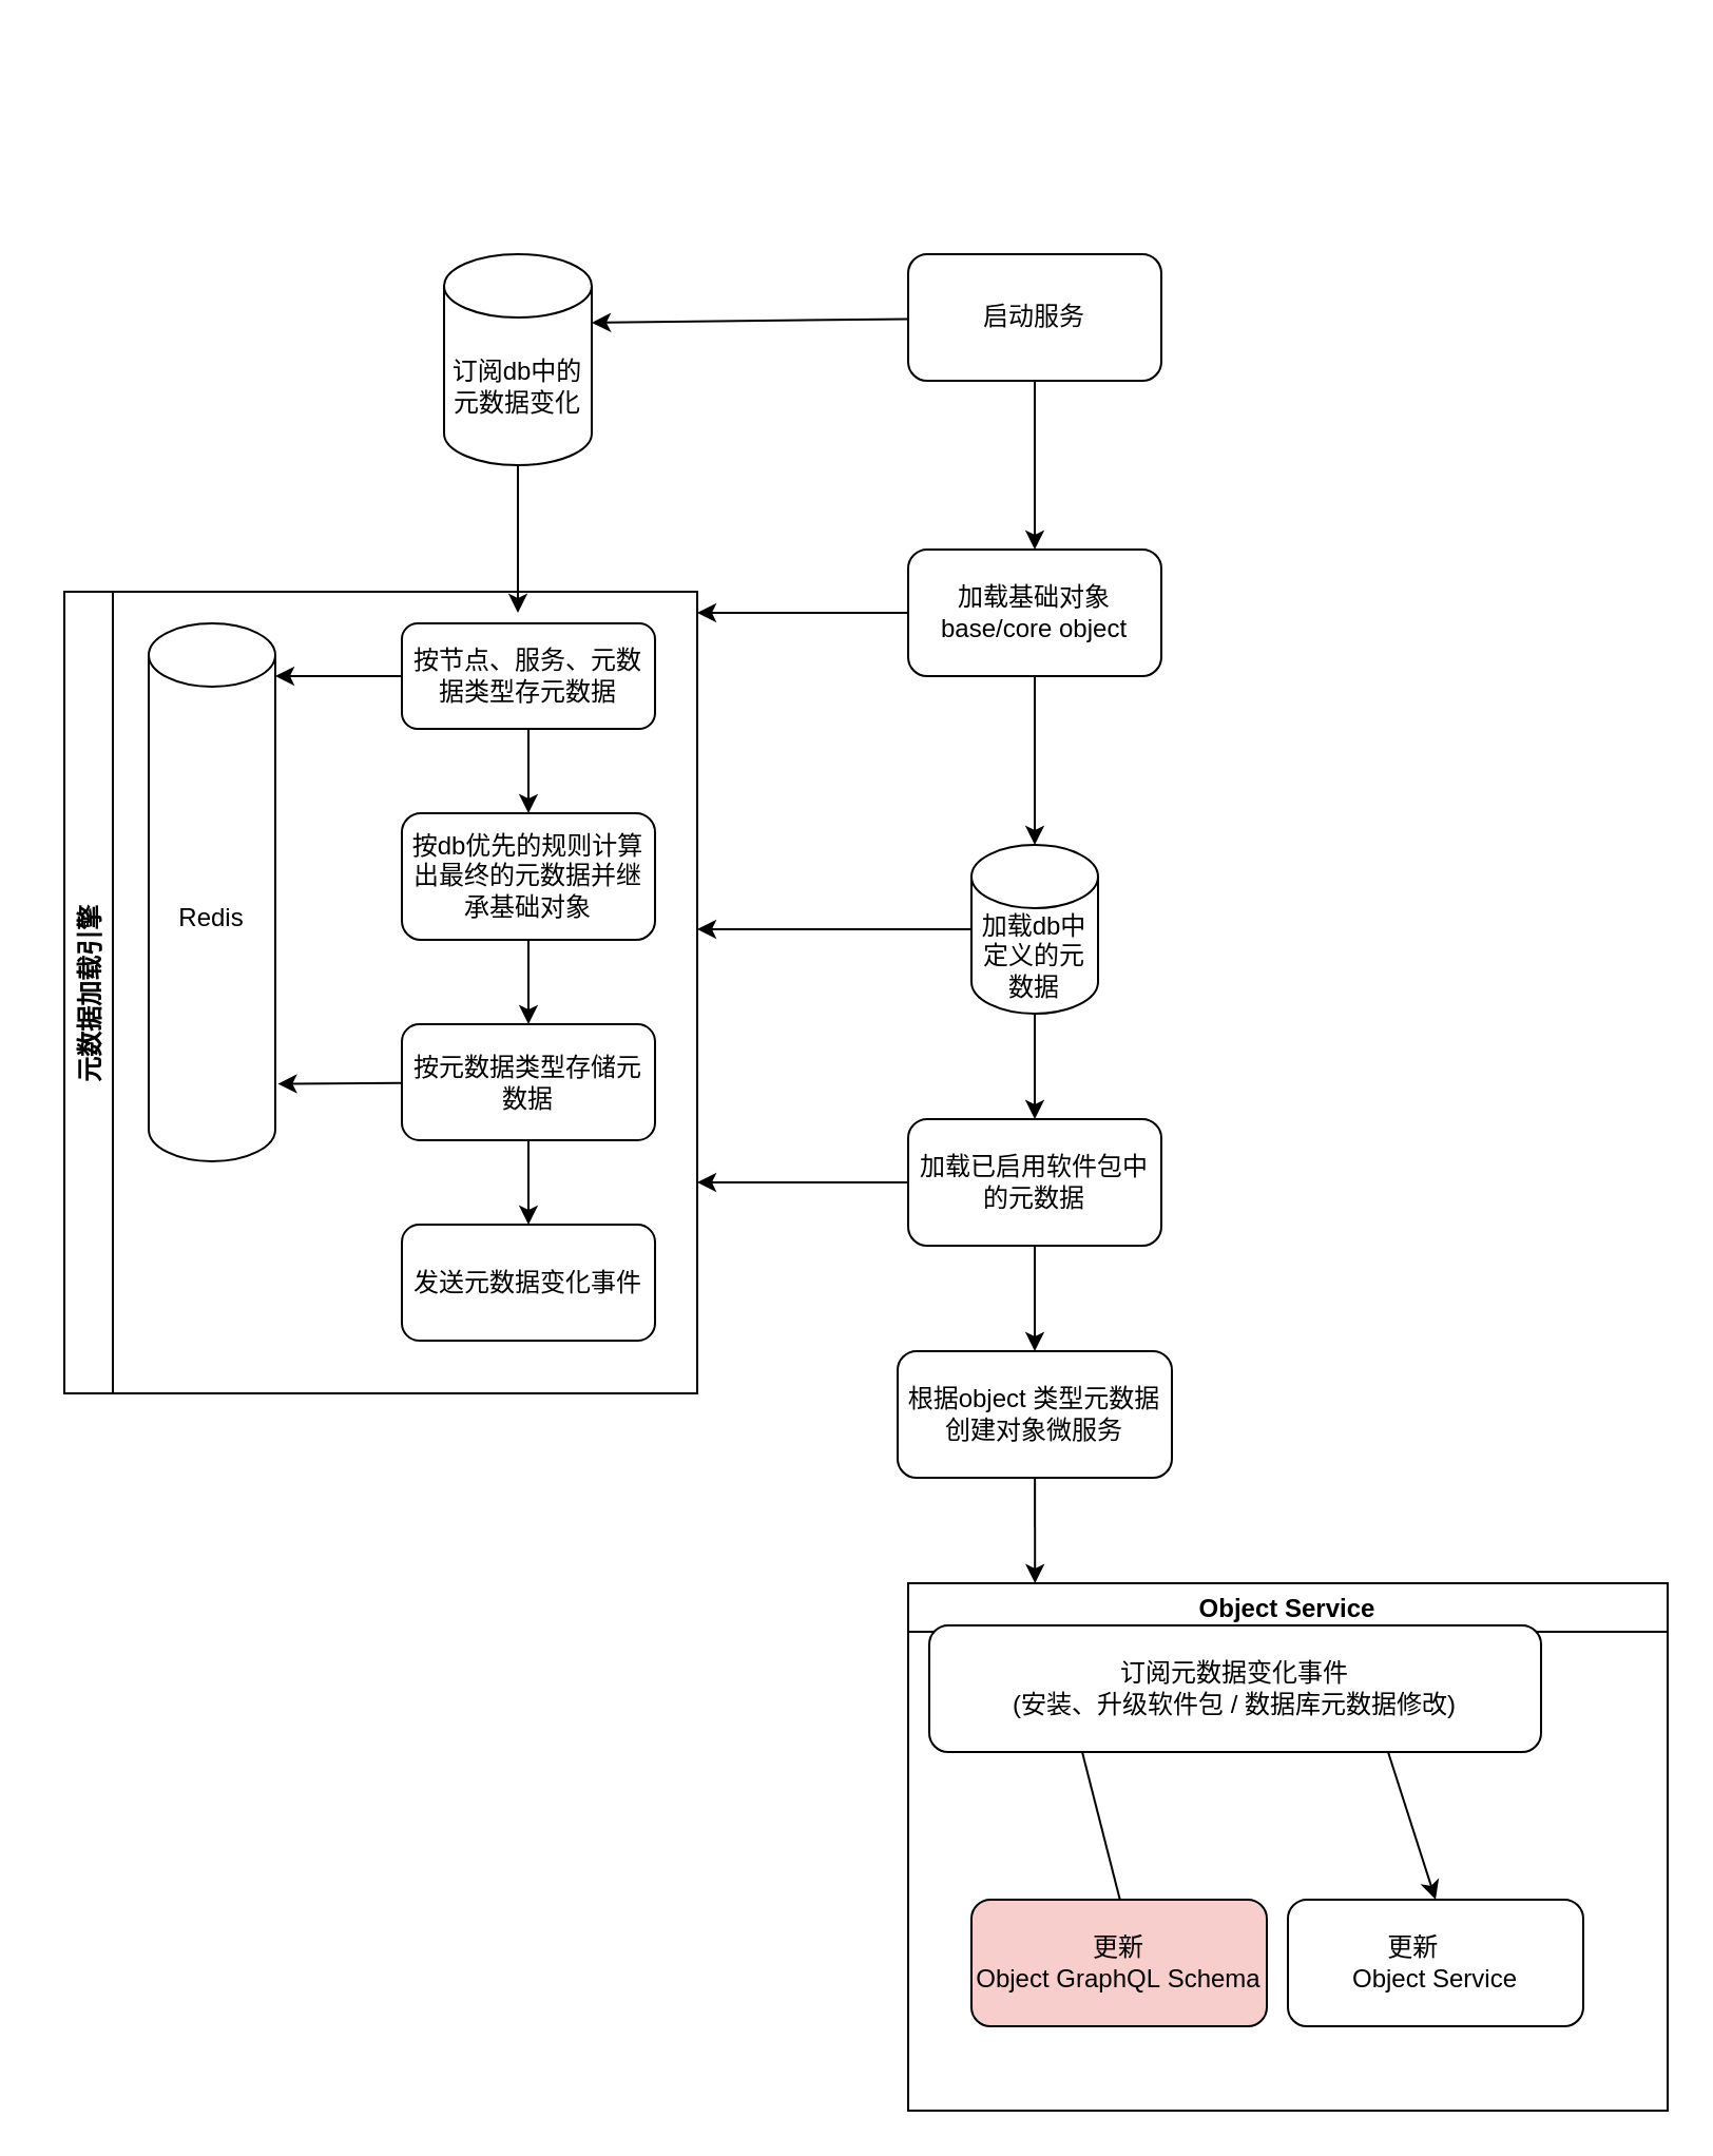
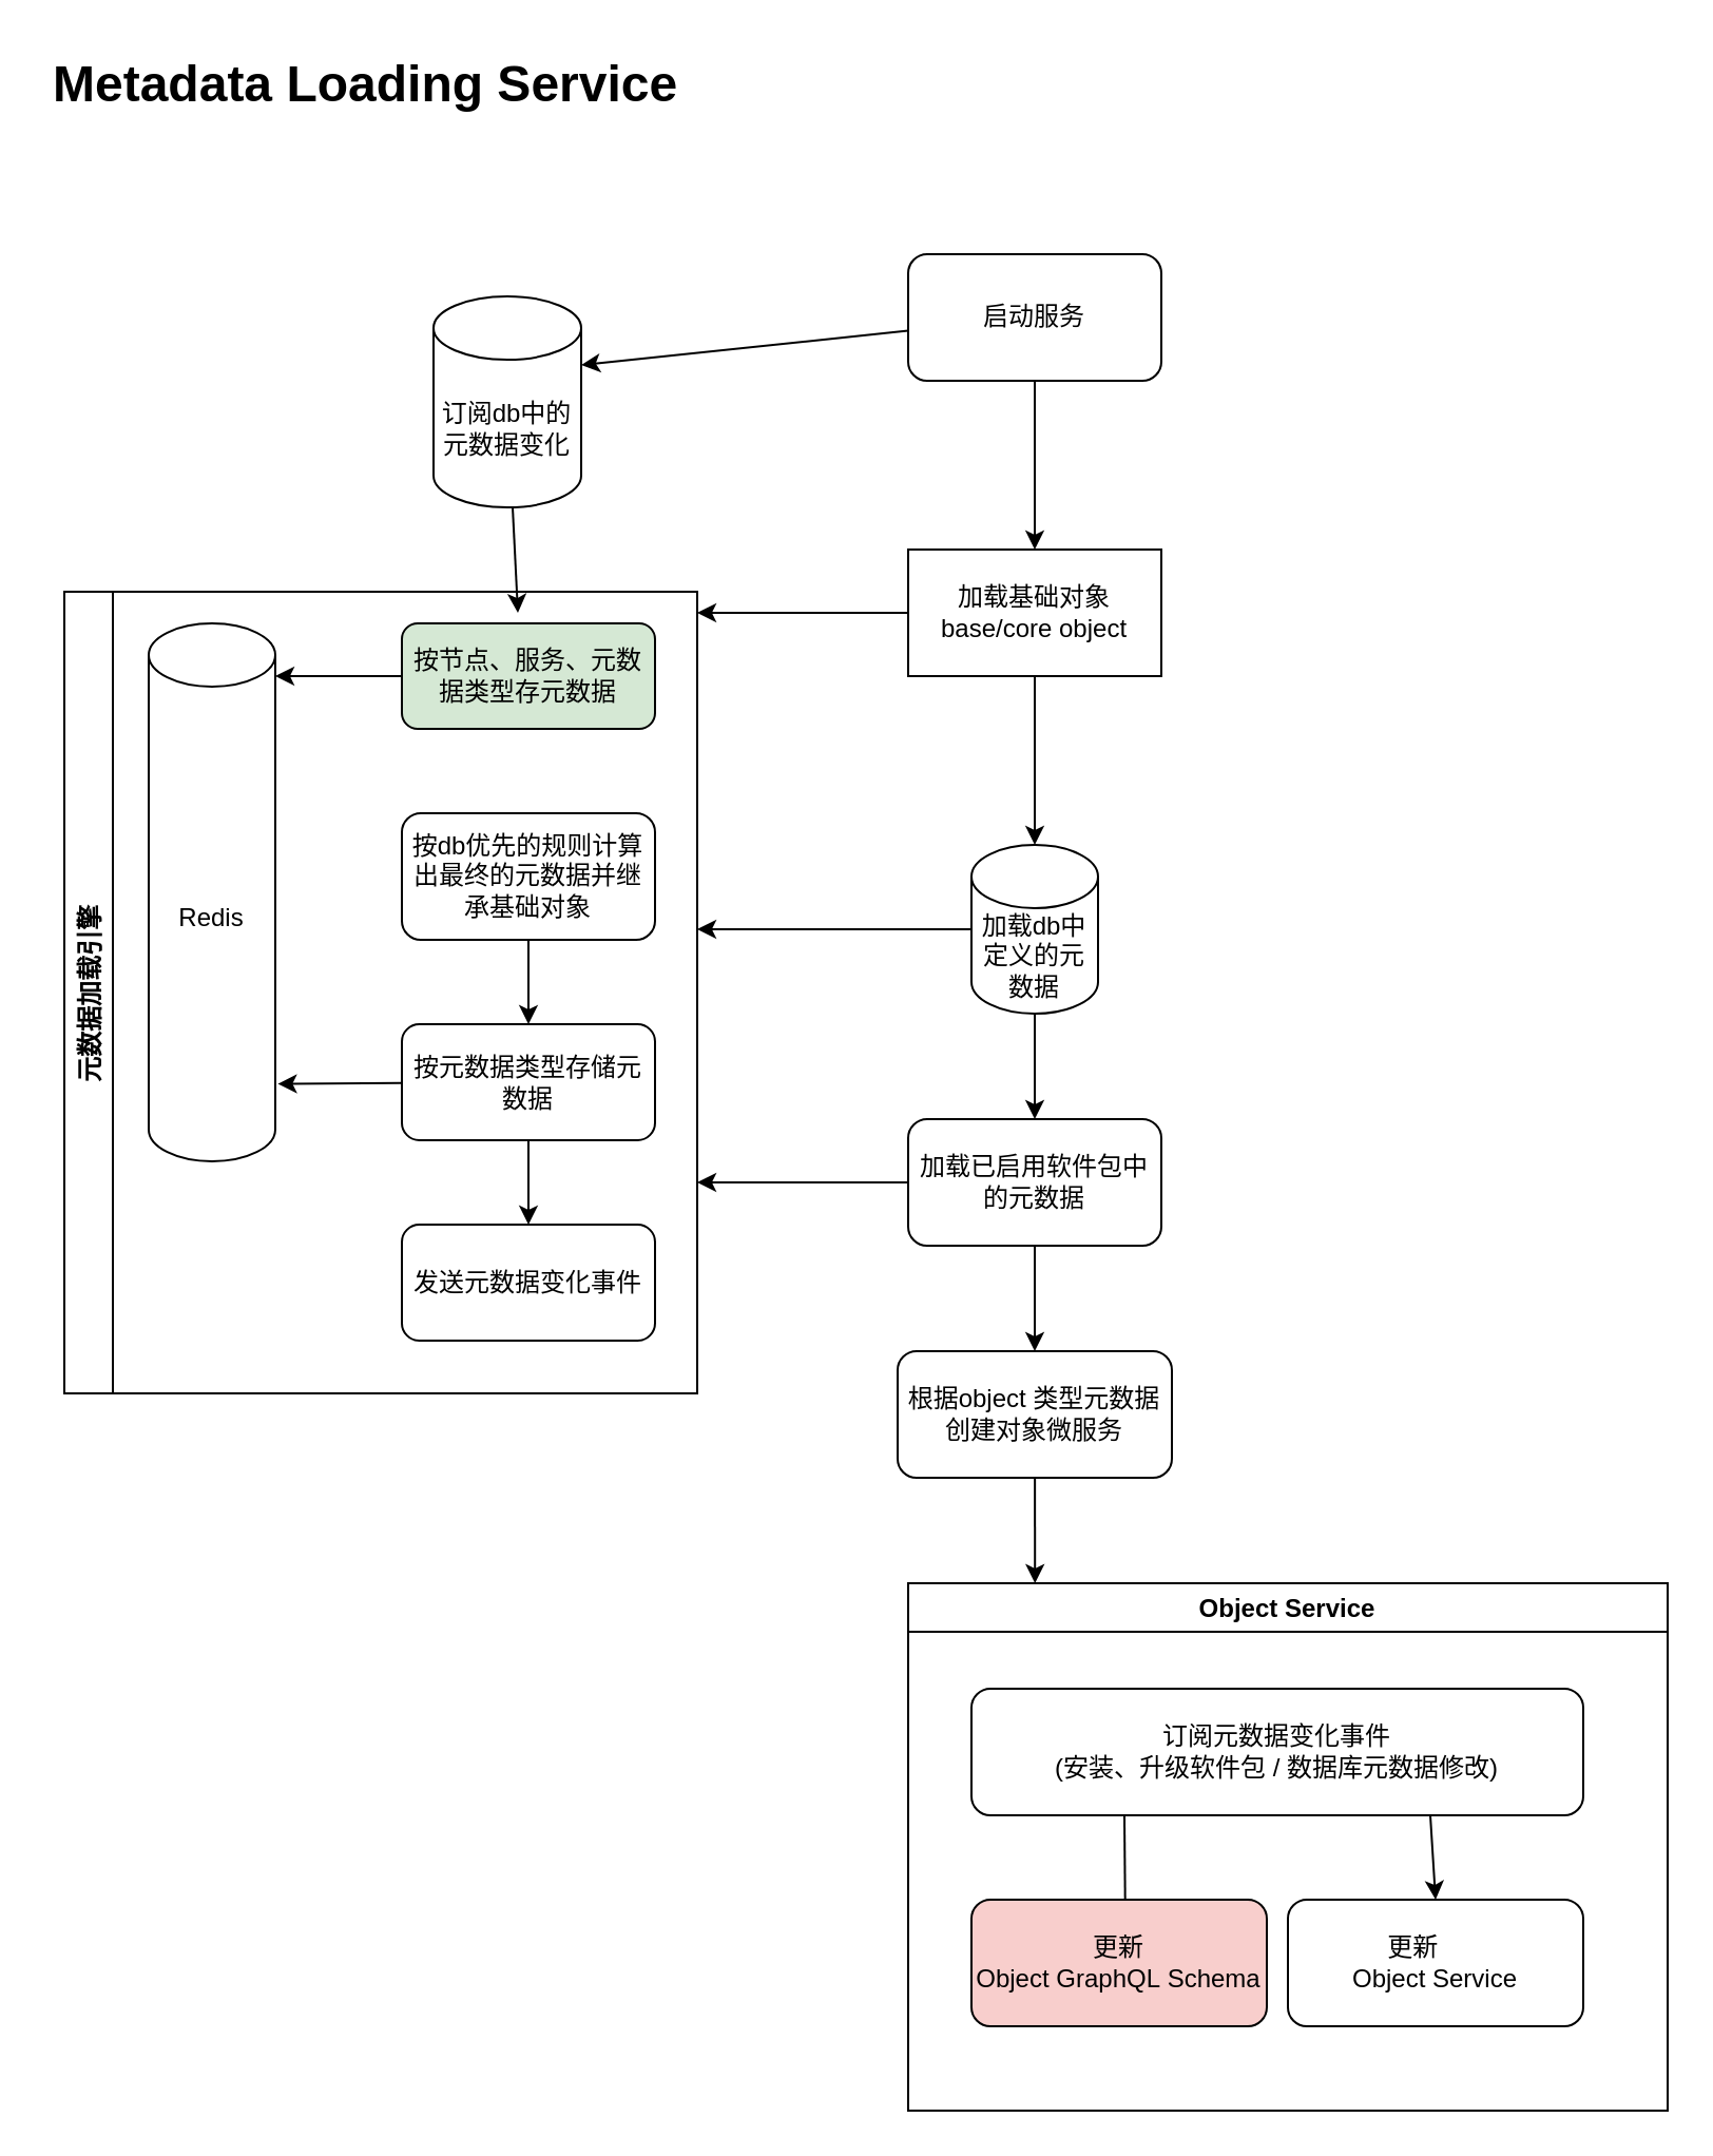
  <mxCell id="0" />
  <mxCell id="1" parent="0" />
+ <mxCell id="2" value="&lt;h1&gt;Metadata Loading Service&lt;/h1&gt;" style="text;html=1;strokeColor=none;fillColor=none;spacing=5;spacingTop=-20;whiteSpace=wrap;overflow=hidden;rounded=0;" parent="1" vertex="1"><mxGeometry x="20" y="20" width="770" height="80" as="geometry" /></mxCell>
  <mxCell id="3" style="edgeStyle=none;html=1;entryX=0.5;entryY=0;entryDx=0;entryDy=0;" parent="1" source="5" target="8" edge="1"><mxGeometry relative="1" as="geometry" /></mxCell>
  <mxCell id="4" style="edgeStyle=none;html=1;entryX=1;entryY=0;entryDx=0;entryDy=32.5;entryPerimeter=0;" parent="1" source="5" target="27" edge="1"><mxGeometry relative="1" as="geometry" /></mxCell>
  <mxCell id="5" value="启动服务" style="rounded=1;whiteSpace=wrap;html=1;" parent="1" vertex="1"><mxGeometry x="430" y="120" width="120" height="60" as="geometry" /></mxCell>
  <mxCell id="6" style="edgeStyle=none;html=1;entryX=0.5;entryY=0;entryDx=0;entryDy=0;entryPerimeter=0;" parent="1" source="8" target="11" edge="1"><mxGeometry relative="1" as="geometry" /></mxCell>
  <mxCell id="7" style="edgeStyle=none;html=1;entryX=1;entryY=0;entryDx=0;entryDy=0;" parent="1" source="8" edge="1"><mxGeometry relative="1" as="geometry"><mxPoint x="330" y="290" as="targetPoint" /></mxGeometry></mxCell>
- <mxCell id="8" value="加载基础对象&lt;br&gt;base/core object" style="rounded=1;whiteSpace=wrap;html=1;" parent="1" vertex="1"><mxGeometry x="430" y="260" width="120" height="60" as="geometry" /></mxCell>
+ <mxCell id="8" value="加载基础对象&lt;br&gt;base/core object" style="whiteSpace=wrap;html=1;rounded=0;" parent="1" vertex="1"><mxGeometry x="430" y="260" width="120" height="60" as="geometry" /></mxCell>
  <mxCell id="9" style="edgeStyle=none;html=1;entryX=1;entryY=0.5;entryDx=0;entryDy=0;" parent="1" source="11" edge="1"><mxGeometry relative="1" as="geometry"><mxPoint x="330" y="440" as="targetPoint" /></mxGeometry></mxCell>
  <mxCell id="10" style="edgeStyle=none;html=1;entryX=0.5;entryY=0;entryDx=0;entryDy=0;" parent="1" source="11" target="25" edge="1"><mxGeometry relative="1" as="geometry" /></mxCell>
  <mxCell id="11" value="加载db中定义的元数据" style="shape=cylinder3;whiteSpace=wrap;html=1;boundedLbl=1;backgroundOutline=1;size=15;" parent="1" vertex="1"><mxGeometry x="460" y="400" width="60" height="80" as="geometry" /></mxCell>
  <mxCell id="12" value="元数据加载引擎" style="swimlane;horizontal=0;" parent="1" vertex="1"><mxGeometry x="30" y="280" width="300" height="380" as="geometry" /></mxCell>
- <mxCell id="13" value="" style="edgeStyle=none;html=1;" parent="12" source="15" target="17" edge="1"><mxGeometry relative="1" as="geometry" /></mxCell>
  <mxCell id="14" style="edgeStyle=none;html=1;entryX=1;entryY=0.098;entryDx=0;entryDy=0;entryPerimeter=0;" parent="12" source="15" target="21" edge="1"><mxGeometry relative="1" as="geometry" /></mxCell>
- <mxCell id="15" value="按节点、服务、元数据类型存元数据" style="rounded=1;whiteSpace=wrap;html=1;" parent="12" vertex="1"><mxGeometry x="160" y="15" width="120" height="50" as="geometry" /></mxCell>
+ <mxCell id="15" value="按节点、服务、元数据类型存元数据" style="rounded=1;whiteSpace=wrap;html=1;fillColor=#d5e8d4;" parent="12" vertex="1"><mxGeometry x="160" y="15" width="120" height="50" as="geometry" /></mxCell>
  <mxCell id="16" style="edgeStyle=none;html=1;" parent="12" source="17" target="20" edge="1"><mxGeometry relative="1" as="geometry" /></mxCell>
  <mxCell id="17" value="按db优先的规则计算出最终的元数据并继承基础对象" style="rounded=1;whiteSpace=wrap;html=1;" parent="12" vertex="1"><mxGeometry x="160" y="105" width="120" height="60" as="geometry" /></mxCell>
  <mxCell id="18" style="edgeStyle=none;html=1;entryX=1.02;entryY=0.856;entryDx=0;entryDy=0;entryPerimeter=0;" parent="12" source="20" target="21" edge="1"><mxGeometry relative="1" as="geometry" /></mxCell>
  <mxCell id="19" style="edgeStyle=none;html=1;entryX=0.5;entryY=0;entryDx=0;entryDy=0;" parent="12" source="20" target="22" edge="1"><mxGeometry relative="1" as="geometry" /></mxCell>
  <mxCell id="20" value="按元数据类型存储元数据" style="rounded=1;whiteSpace=wrap;html=1;" parent="12" vertex="1"><mxGeometry x="160" y="205" width="120" height="55" as="geometry" /></mxCell>
  <mxCell id="21" value="Redis" style="shape=cylinder3;whiteSpace=wrap;html=1;boundedLbl=1;backgroundOutline=1;size=15;" parent="12" vertex="1"><mxGeometry x="40" y="15" width="60" height="255" as="geometry" /></mxCell>
  <mxCell id="22" value="发送元数据变化事件" style="rounded=1;whiteSpace=wrap;html=1;" parent="12" vertex="1"><mxGeometry x="160" y="300" width="120" height="55" as="geometry" /></mxCell>
  <mxCell id="23" style="edgeStyle=none;html=1;" parent="1" source="25" edge="1"><mxGeometry relative="1" as="geometry"><mxPoint x="330" y="560" as="targetPoint" /></mxGeometry></mxCell>
  <mxCell id="24" style="edgeStyle=none;html=1;entryX=0.5;entryY=0;entryDx=0;entryDy=0;" parent="1" source="25" target="35" edge="1"><mxGeometry relative="1" as="geometry" /></mxCell>
  <mxCell id="25" value="加载已启用软件包中的元数据" style="rounded=1;whiteSpace=wrap;html=1;" parent="1" vertex="1"><mxGeometry x="430" y="530" width="120" height="60" as="geometry" /></mxCell>
  <mxCell id="26" style="edgeStyle=none;html=1;" parent="1" source="27" edge="1"><mxGeometry relative="1" as="geometry"><mxPoint x="245" y="290" as="targetPoint" /></mxGeometry></mxCell>
- <mxCell id="27" value="订阅db中的元数据变化" style="shape=cylinder3;whiteSpace=wrap;html=1;boundedLbl=1;backgroundOutline=1;size=15;" parent="1" vertex="1"><mxGeometry x="210" y="120" width="70" height="100" as="geometry" /></mxCell>
+ <mxCell id="27" value="订阅db中的元数据变化" style="shape=cylinder3;whiteSpace=wrap;html=1;boundedLbl=1;backgroundOutline=1;size=15;" parent="1" vertex="1"><mxGeometry x="205" y="140" width="70" height="100" as="geometry" /></mxCell>
  <mxCell id="28" value="Object Service" style="swimlane;" parent="1" vertex="1"><mxGeometry x="430" y="750" width="360" height="250" as="geometry" /></mxCell>
  <mxCell id="29" style="edgeStyle=none;html=1;exitX=0.25;exitY=1;exitDx=0;exitDy=0;entryX=0.521;entryY=0.167;entryDx=0;entryDy=0;entryPerimeter=0;" parent="28" source="31" target="32" edge="1"><mxGeometry relative="1" as="geometry" /></mxCell>
  <mxCell id="30" style="edgeStyle=none;html=1;exitX=0.75;exitY=1;exitDx=0;exitDy=0;entryX=0.5;entryY=0;entryDx=0;entryDy=0;" parent="28" source="31" target="33" edge="1"><mxGeometry relative="1" as="geometry" /></mxCell>
- <mxCell id="31" value="&lt;span&gt;订阅元数据变化事件&lt;br&gt;(安装、升级软件包 / 数据库元数据修改)&lt;br&gt;&lt;/span&gt;" style="rounded=1;whiteSpace=wrap;html=1;" parent="28" vertex="1"><mxGeometry x="10" y="20" width="290" height="60" as="geometry" /></mxCell>
+ <mxCell id="31" value="&lt;span&gt;订阅元数据变化事件&lt;br&gt;(安装、升级软件包 / 数据库元数据修改)&lt;br&gt;&lt;/span&gt;" style="rounded=1;whiteSpace=wrap;html=1;" parent="28" vertex="1"><mxGeometry x="30" y="50" width="290" height="60" as="geometry" /></mxCell>
  <mxCell id="32" value="更新Object&amp;nbsp;&lt;span style=&quot;text-align: left&quot;&gt;GraphQL&amp;nbsp;Schema&lt;/span&gt;" style="rounded=1;whiteSpace=wrap;html=1;fillColor=#f8cecc;" parent="28" vertex="1"><mxGeometry x="30" y="150" width="140" height="60" as="geometry" /></mxCell>
  <mxCell id="33" value="&lt;div style=&quot;text-align: left&quot;&gt;&lt;span&gt;&amp;nbsp; &amp;nbsp; &amp;nbsp;更新&lt;/span&gt;&lt;/div&gt;&lt;div style=&quot;text-align: left&quot;&gt;&lt;span&gt;Object&amp;nbsp;&lt;/span&gt;&lt;span&gt;Service&lt;/span&gt;&lt;/div&gt;" style="rounded=1;whiteSpace=wrap;html=1;" parent="28" vertex="1"><mxGeometry x="180" y="150" width="140" height="60" as="geometry" /></mxCell>
  <mxCell id="34" style="edgeStyle=none;html=1;entryX=0.167;entryY=0;entryDx=0;entryDy=0;entryPerimeter=0;" parent="1" source="35" target="28" edge="1"><mxGeometry relative="1" as="geometry" /></mxCell>
  <mxCell id="35" value="根据object 类型元数据&lt;br&gt;创建对象微服务" style="rounded=1;whiteSpace=wrap;html=1;" parent="1" vertex="1"><mxGeometry x="425" y="640" width="130" height="60" as="geometry" /></mxCell>
